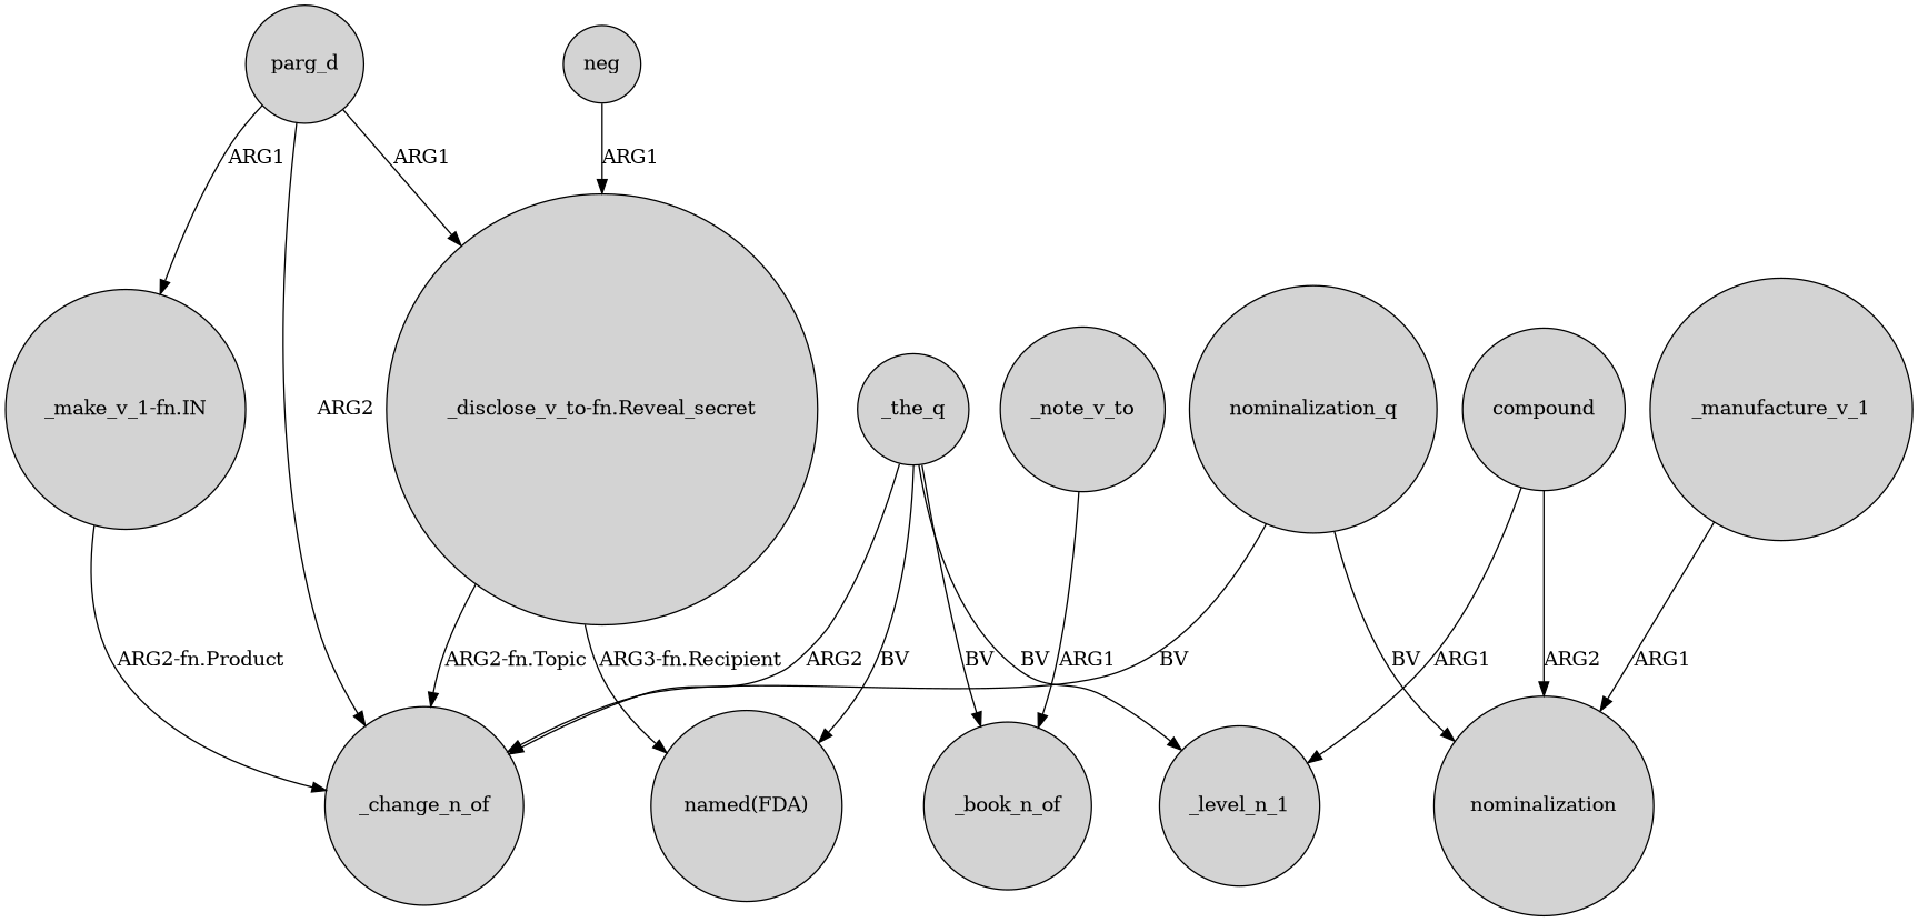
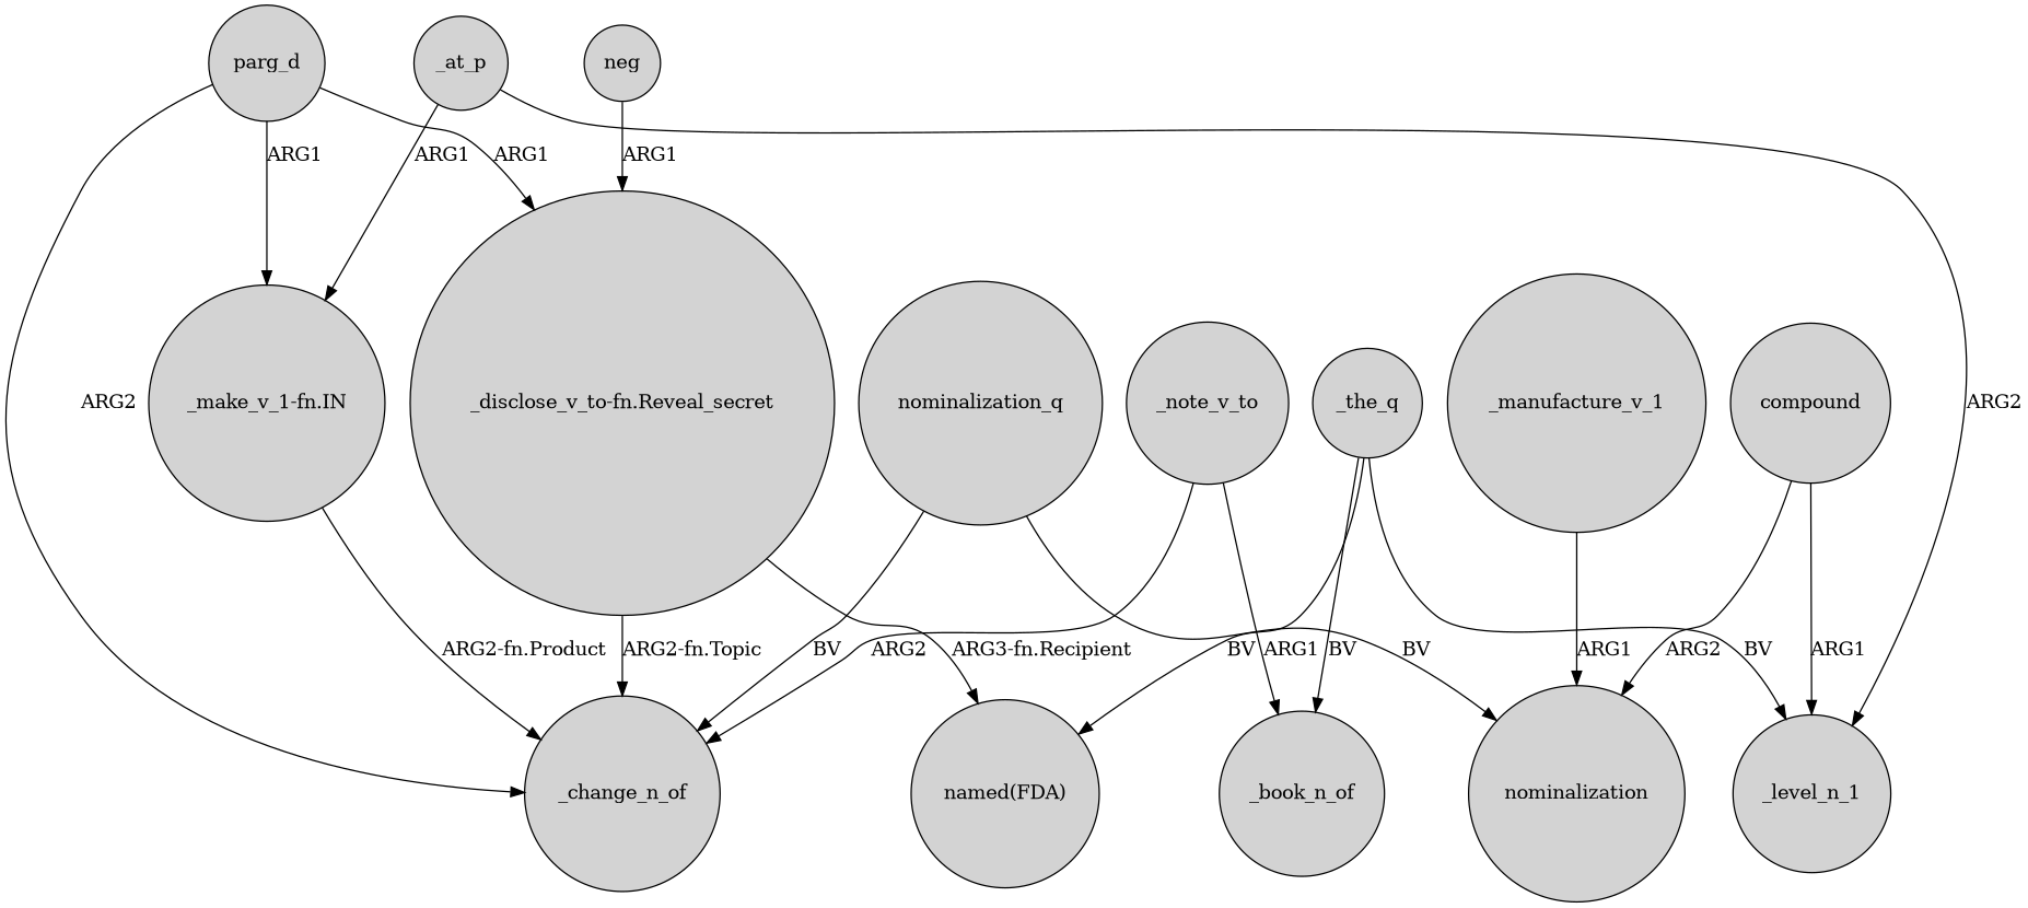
  digraph {
    node [shape=circle style=filled]
    parg_d
    _change_n_of
    "_make_v_1-fn.IN"
    "_disclose_v_to-fn.Reveal_secret"
    "named(FDA)"
    _note_v_to
    _book_n_of
+   _at_p
    _level_n_1
    _manufacture_v_1
    nominalization
    neg
    compound
    _the_q
    n15 [label=nominalization_q]
    parg_d -> _change_n_of [label=ARG2]
    parg_d -> "_make_v_1-fn.IN" [label=ARG1]
    parg_d -> "_disclose_v_to-fn.Reveal_secret" [label=ARG1]
    "_make_v_1-fn.IN" -> _change_n_of [label="ARG2-fn.Product"]
    "_disclose_v_to-fn.Reveal_secret" -> _change_n_of [label="ARG2-fn.Topic"]
    "_disclose_v_to-fn.Reveal_secret" -> "named(FDA)" [label="ARG3-fn.Recipient"]
-   _the_q -> _change_n_of [label=ARG2]
+   _note_v_to -> _change_n_of [label=ARG2]
    _note_v_to -> _book_n_of [label=ARG1]
+   _at_p -> "_make_v_1-fn.IN" [label=ARG1]
+   _at_p -> _level_n_1 [label=ARG2]
    _manufacture_v_1 -> nominalization [label=ARG1]
    neg -> "_disclose_v_to-fn.Reveal_secret" [label=ARG1]
    compound -> _level_n_1 [label=ARG1]
    compound -> nominalization [label=ARG2]
    _the_q -> "named(FDA)" [label=BV]
    _the_q -> _book_n_of [label=BV]
    _the_q -> _level_n_1 [label=BV]
    n15 -> _change_n_of [label=BV]
    n15 -> nominalization [label=BV]
  }
